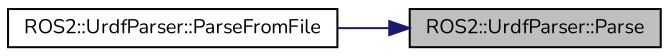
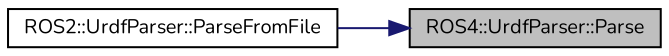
  digraph {
    rankdir=RL
    fontname=Nunito
    node [color=black fontname=Nunito fontsize=10 shape=record style=filled]
-   n1 [fillcolor=grey75 fontcolor=black height=0.2 label="ROS2::UrdfParser::Parse" width=0.4]
+   n1 [fillcolor=grey75 fontcolor=black height=0.2 label="ROS4::UrdfParser::Parse" width=0.4]
    n2 [fillcolor=white height=0.2 label="ROS2::UrdfParser::ParseFromFile" width=0.4]
    n1 -> n2 [color=midnightblue dir=back fontname=Nunito fontsize=10 labelfontname=Helvetica labelfontsize=10 style=solid]
  }
